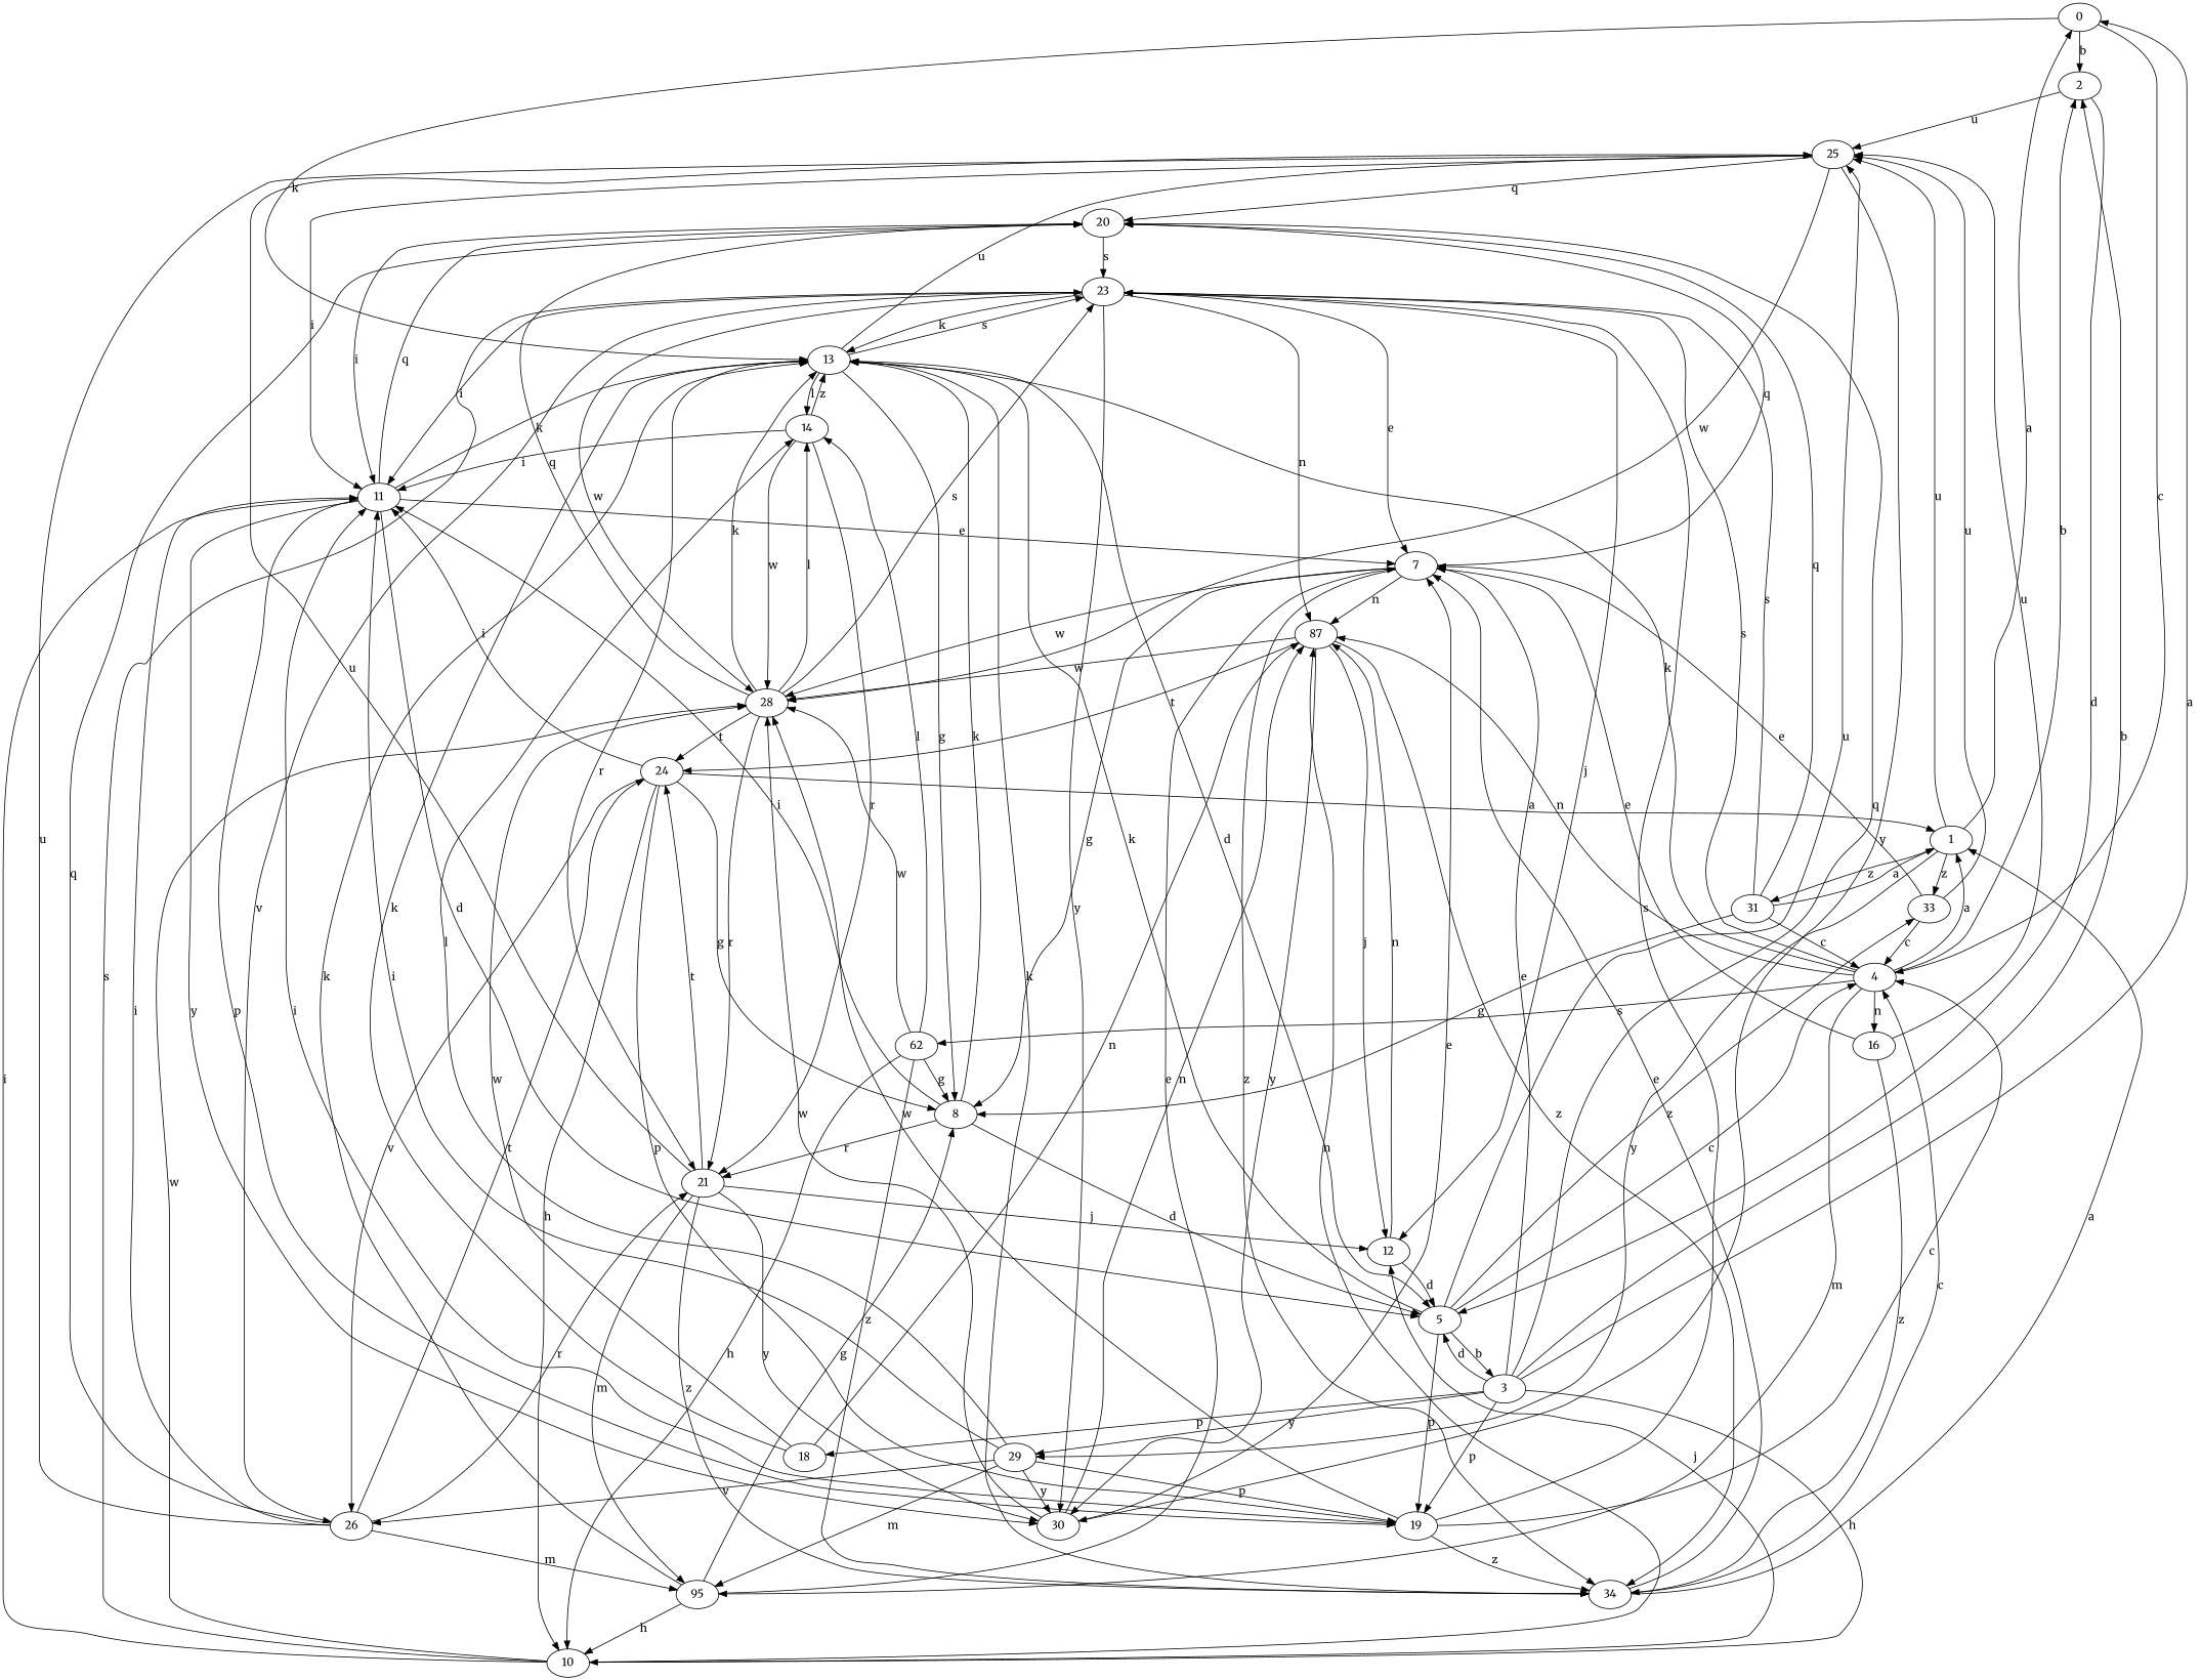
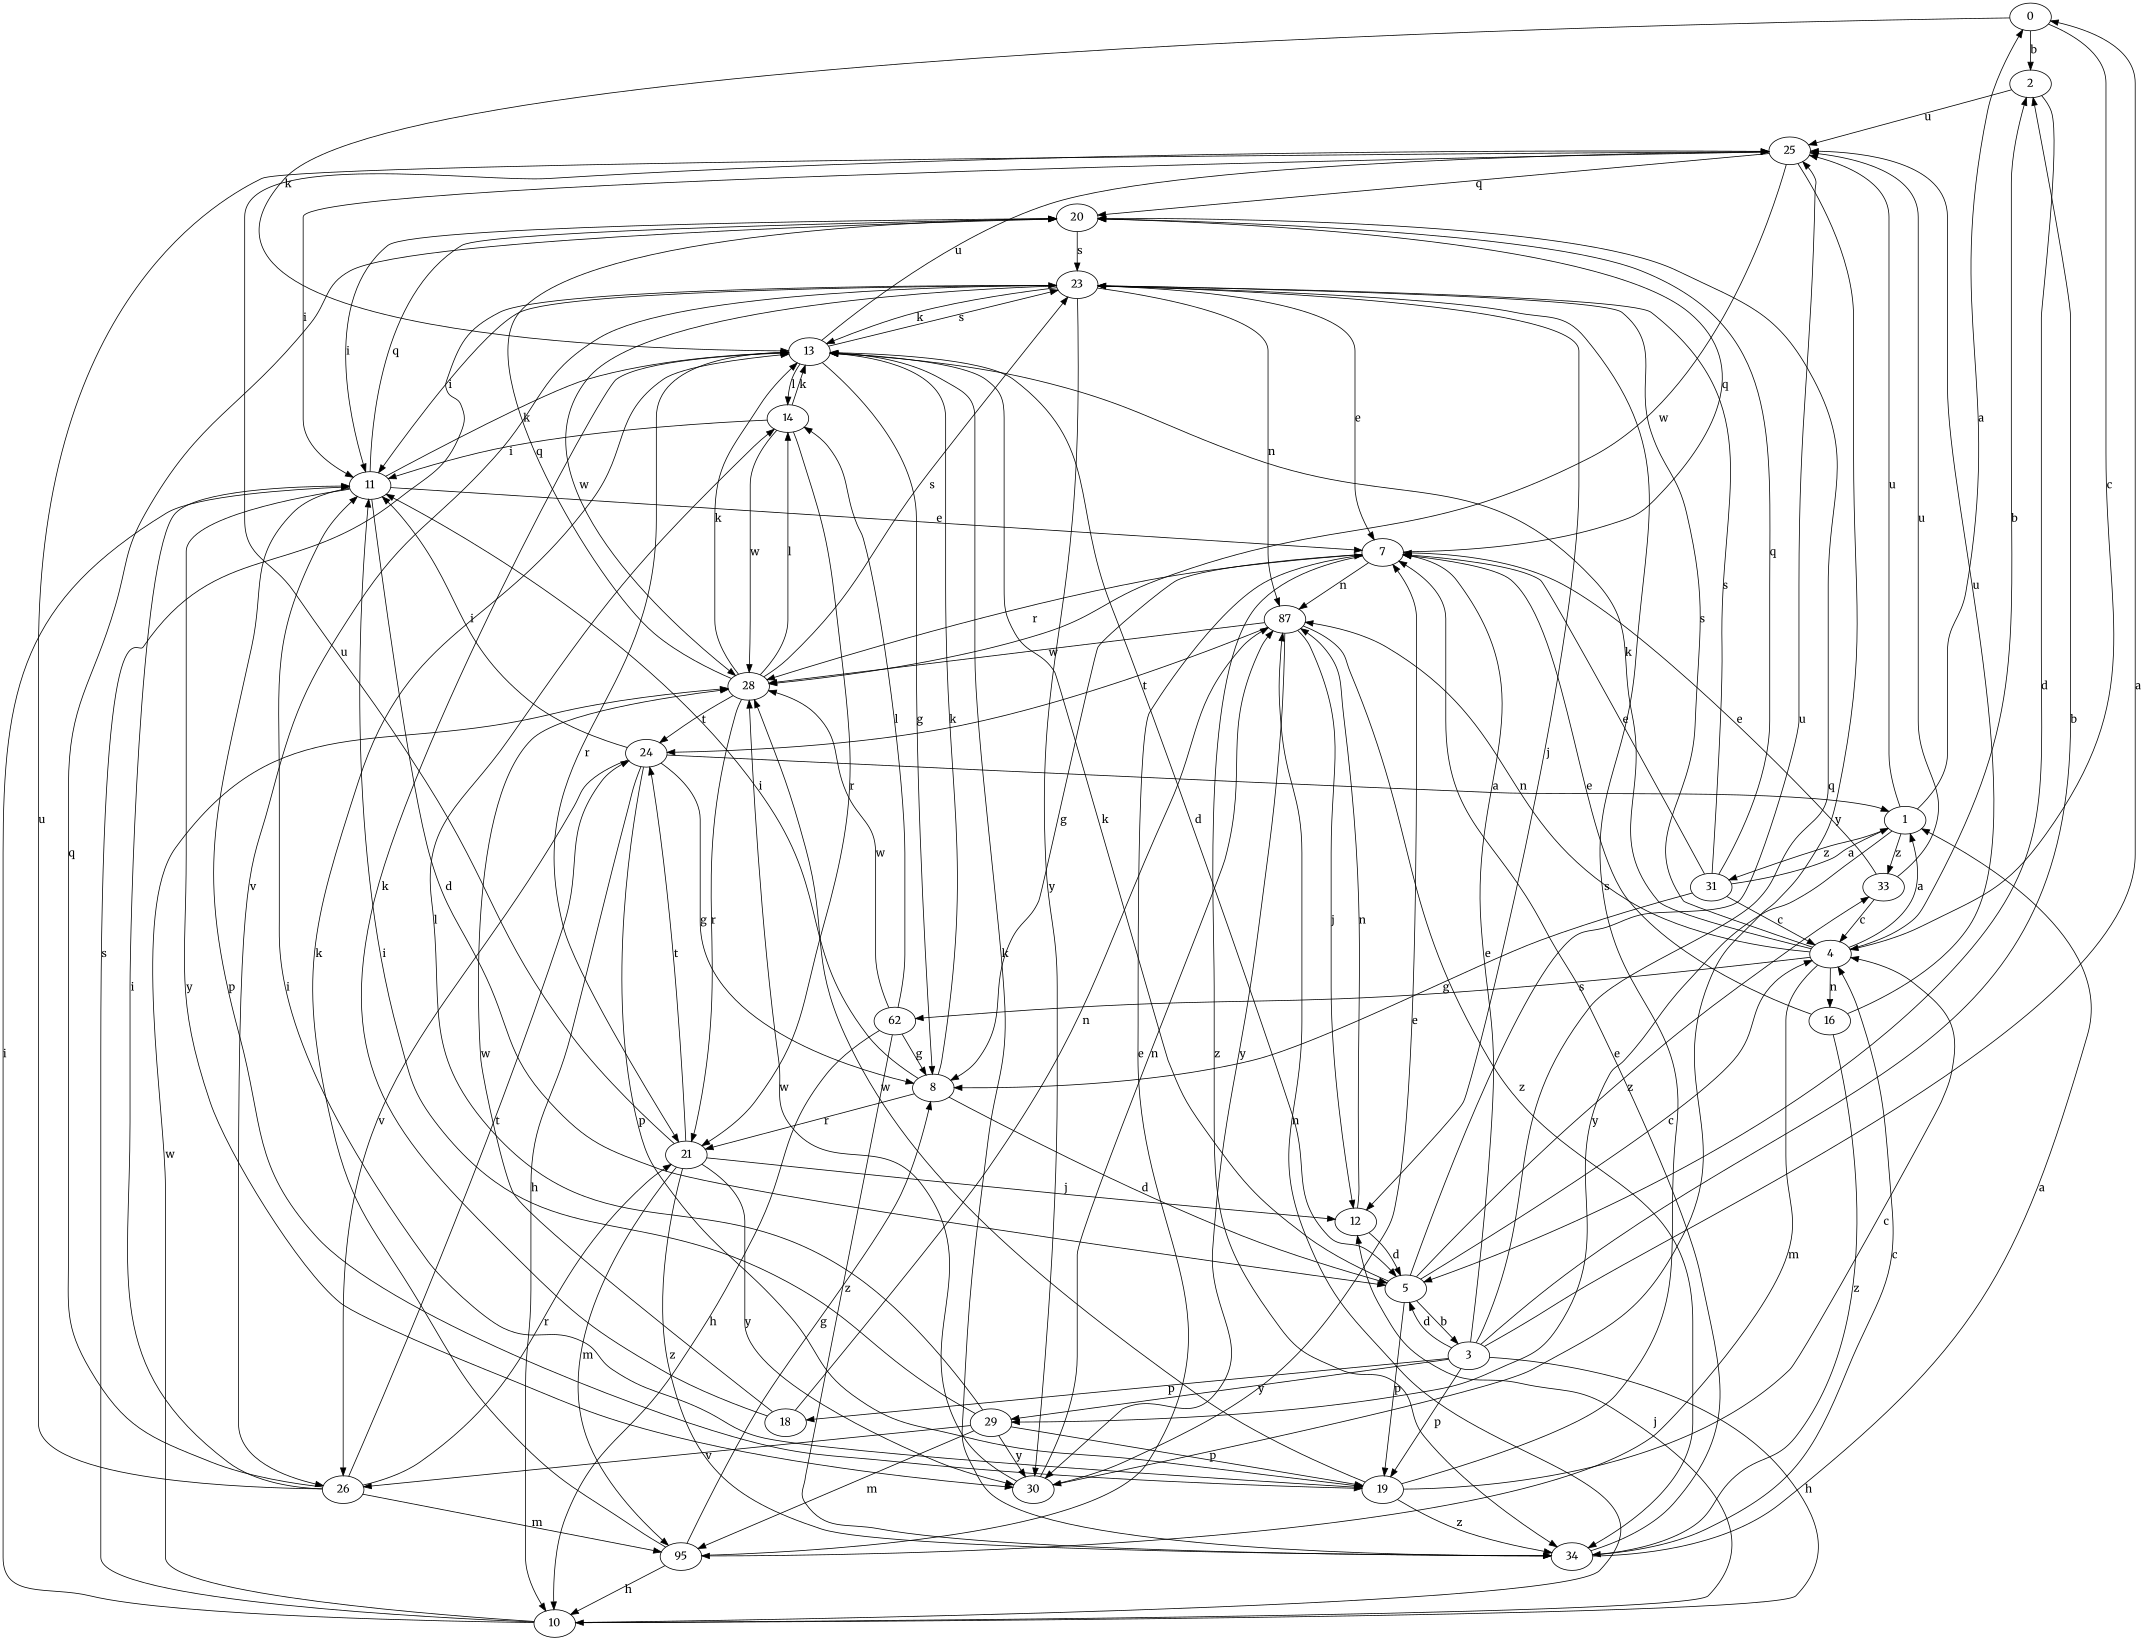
  strict digraph {
    fontname=Merriweather
    node [fontname=Merriweather]
    edge [fontname=Merriweather]
    0
    2
    4
    13
    25
    5
    1
    n8 [label=95]
    16
    n10 [label=87]
    n11 [label=62]
    23
    8
    21
    14
    29
    31
    33
    20
    28
    11
    30
    19
    26
    7
    3
    10
    18
    34
    12
    24
    0 -> 2 [label=b]
    0 -> 4 [label=c]
    0 -> 13 [label=k]
    2 -> 25 [label=u]
    2 -> 5 [label=d]
    4 -> 2 [label=b]
    4 -> 13 [label=k]
    4 -> 1 [label=a]
    4 -> n8 [label=m]
    4 -> 16 [label=n]
    4 -> n10 [label=n]
    4 -> n11 [label=s]
    4 -> 23 [label=s]
    13 -> 25 [label=u]
    13 -> 5 [label=d]
    13 -> 23 [label=s]
    13 -> 8 [label=g]
    13 -> 21 [label=r]
    13 -> 14 [label=l]
    25 -> 20 [label=q]
    25 -> 28 [label=w]
    25 -> 11 [label=i]
    25 -> 30 [label=y]
    5 -> 4 [label=c]
    5 -> 13 [label=k]
    5 -> 25 [label=u]
    5 -> 33 [label=z]
    5 -> 19 [label=p]
    5 -> 3 [label=b]
    1 -> 0 [label=a]
    1 -> 25 [label=u]
    1 -> 29 [label=y]
    1 -> 31 [label=z]
    1 -> 33 [label=z]
    n8 -> 13 [label=k]
    n8 -> 8 [label=g]
    n8 -> 7 [label=e]
    n8 -> 10 [label=h]
    16 -> 25 [label=u]
    16 -> 7 [label=e]
    16 -> 34 [label=z]
    n10 -> 28 [label=w]
    n10 -> 30 [label=y]
    n10 -> 34 [label=z]
    n10 -> 12 [label=j]
    n10 -> 24 [label=t]
    n11 -> 8 [label=g]
    n11 -> 14 [label=l]
    n11 -> 28 [label=w]
    n11 -> 10 [label=h]
    n11 -> 34 [label=z]
    23 -> 13 [label=k]
    23 -> n10 [label=n]
    23 -> 28 [label=w]
    23 -> 11 [label=i]
    23 -> 30 [label=y]
    23 -> 26 [label=v]
    23 -> 7 [label=e]
    23 -> 12 [label=j]
    8 -> 13 [label=k]
    8 -> 5 [label=d]
    8 -> 21 [label=r]
    8 -> 11 [label=i]
    21 -> 25 [label=u]
    21 -> n8 [label=m]
    21 -> 30 [label=y]
    21 -> 34 [label=z]
    21 -> 12 [label=j]
    21 -> 24 [label=t]
-   14 -> 13 [label=z]
+   14 -> 13 [label=k]
    14 -> 21 [label=r]
    14 -> 28 [label=w]
    14 -> 11 [label=i]
    29 -> n8 [label=m]
    29 -> 14 [label=l]
    29 -> 11 [label=i]
    29 -> 30 [label=y]
    29 -> 19 [label=p]
    29 -> 26 [label=v]
    31 -> 4 [label=c]
    31 -> 1 [label=a]
    31 -> 23 [label=s]
    31 -> 8 [label=g]
    31 -> 20 [label=q]
+   31 -> 7 [label=e]
    33 -> 4 [label=c]
    33 -> 25 [label=u]
    33 -> 7 [label=e]
    20 -> 23 [label=s]
    20 -> 11 [label=i]
    28 -> 13 [label=k]
    28 -> 23 [label=s]
    28 -> 21 [label=r]
    28 -> 14 [label=l]
    28 -> 20 [label=q]
    28 -> 24 [label=t]
    11 -> 13 [label=k]
    11 -> 5 [label=d]
    11 -> 20 [label=q]
    11 -> 30 [label=y]
    11 -> 19 [label=p]
    11 -> 7 [label=e]
    30 -> n10 [label=n]
    30 -> 28 [label=w]
    30 -> 7 [label=e]
    19 -> 4 [label=c]
    19 -> 23 [label=s]
    19 -> 28 [label=w]
    19 -> 11 [label=i]
    19 -> 34 [label=z]
    26 -> 25 [label=u]
    26 -> n8 [label=m]
    26 -> 21 [label=r]
    26 -> 20 [label=q]
    26 -> 11 [label=i]
    26 -> 24 [label=t]
    7 -> n10 [label=n]
    7 -> 8 [label=g]
    7 -> 20 [label=q]
-   7 -> 28 [label=w]
+   7 -> 28 [label=r]
    7 -> 34 [label=z]
    3 -> 0 [label=a]
    3 -> 2 [label=b]
    3 -> 5 [label=d]
    3 -> 29 [label=y]
    3 -> 20 [label=q]
    3 -> 19 [label=p]
    3 -> 7 [label=e]
    3 -> 10 [label=h]
    3 -> 18 [label=p]
    10 -> n10 [label=n]
    10 -> 23 [label=s]
    10 -> 28 [label=w]
    10 -> 11 [label=i]
    10 -> 12 [label=j]
    18 -> 13 [label=k]
    18 -> n10 [label=n]
    18 -> 28 [label=w]
    34 -> 4 [label=c]
    34 -> 13 [label=k]
    34 -> 1 [label=a]
    34 -> 7 [label=e]
    12 -> 5 [label=d]
    12 -> n10 [label=n]
    24 -> 1 [label=a]
    24 -> 8 [label=g]
    24 -> 11 [label=i]
    24 -> 19 [label=p]
    24 -> 26 [label=v]
    24 -> 10 [label=h]
  }
